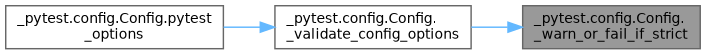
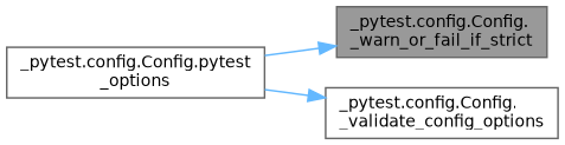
  digraph {
    rankdir=RL
    node [color=grey40 fillcolor=white fontname=Helvetica fontsize=10 shape=box style=filled]
    edge [color=steelblue1 dir=back fontname=Helvetica fontsize=10 labelfontname=Helvetica labelfontsize=10 style=solid]
    n1 [color=gray40 fillcolor=grey60 fontcolor=black height=0.2 label="_pytest.config.Config.\l_warn_or_fail_if_strict" width=0.4]
    n2 [height=0.2 label="_pytest.config.Config.\l_validate_config_options" width=0.4]
    n3 [height=0.2 label="_pytest.config.Config.pytest\l_options" width=0.4]
-   n1 -> n2
+   n1 -> n3
    n2 -> n3
  }
